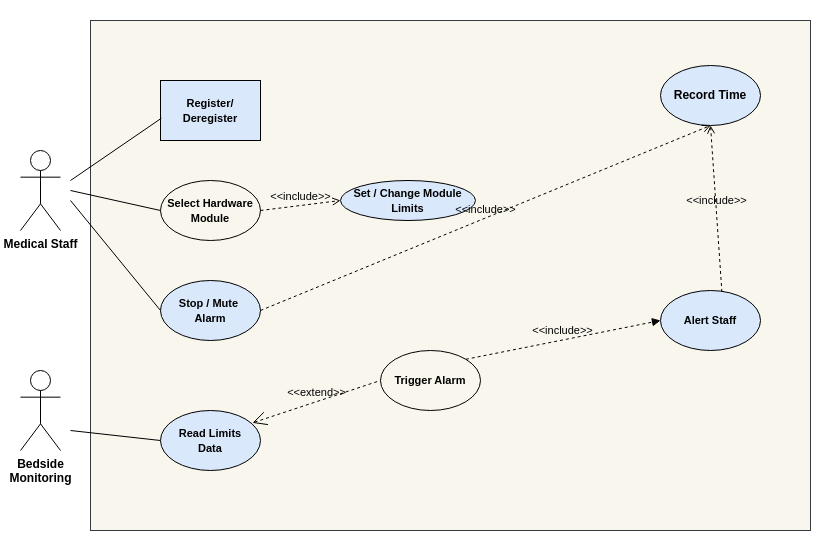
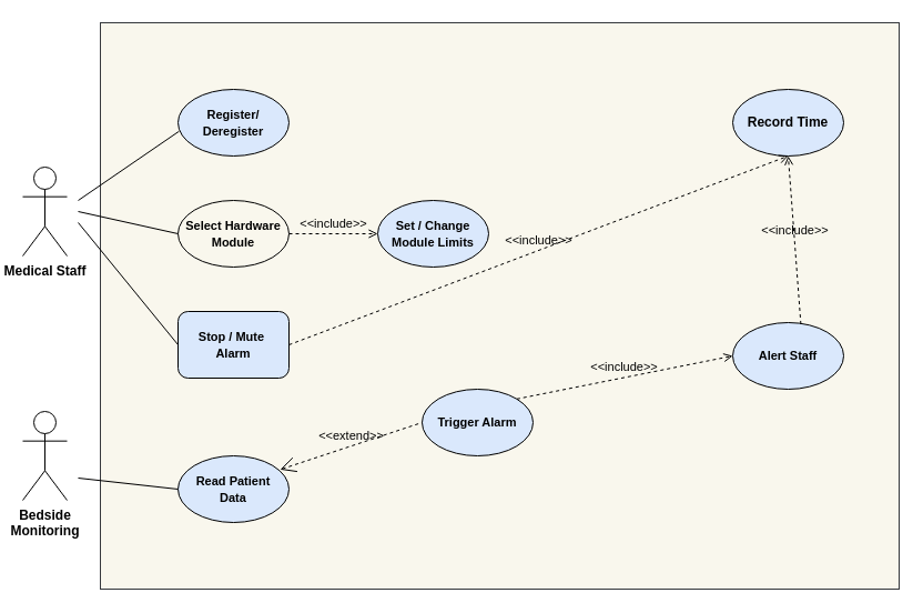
  <mxCell id="0" />
  <mxCell id="1" parent="0" />
  <mxCell id="2" value="" style="rounded=0;whiteSpace=wrap;html=1;shadow=0;fillColor=#f9f7ed;strokeColor=#36393d;" parent="1" vertex="1"><mxGeometry y="20" width="720" height="510" as="geometry" x="90" /></mxCell>
  <mxCell id="3" value="&lt;font style=&quot;line-height: 110% ; font-size: 11px&quot;&gt;&lt;b&gt;Select Hardware&lt;br&gt;Module&lt;/b&gt;&lt;br&gt;&lt;/font&gt;" style="ellipse;whiteSpace=wrap;html=1;shadow=0;fillColor=#f9f7ed;strokeColor=#000000;" parent="1" vertex="1"><mxGeometry x="160" y="180" width="100" height="60" as="geometry" /></mxCell>
- <mxCell id="4" value="&lt;b&gt;Record Time&lt;/b&gt;" style="ellipse;whiteSpace=wrap;html=1;shadow=0;fillColor=#dae8fc;strokeColor=#000000;" parent="1" vertex="1"><mxGeometry x="660" y="65" width="100" height="60" as="geometry" /></mxCell>
- <mxCell id="5" value="&lt;font style=&quot;font-size: 11px&quot;&gt;&lt;b&gt;Register/&lt;br&gt;Deregister&lt;br&gt;&lt;/b&gt;&lt;/font&gt;" style="whiteSpace=wrap;html=1;shadow=0;fillColor=#dae8fc;strokeColor=#000000;rounded=0;" parent="1" vertex="1"><mxGeometry x="160" y="80" width="100" height="60" as="geometry" /></mxCell>
- <mxCell id="6" value="&lt;font style=&quot;font-size: 11px&quot;&gt;&lt;b&gt;Set / Change Module Limits&lt;/b&gt;&lt;/font&gt;" style="ellipse;whiteSpace=wrap;html=1;shadow=0;fillColor=#dae8fc;strokeColor=#000000;" parent="1" vertex="1"><mxGeometry x="340" y="180" width="135" height="40" as="geometry" /></mxCell>
- <mxCell id="7" value="&lt;font style=&quot;font-size: 11px&quot;&gt;&lt;b&gt;Stop / Mute&amp;nbsp;&lt;br&gt;Alarm&lt;/b&gt;&lt;/font&gt;" style="ellipse;whiteSpace=wrap;html=1;shadow=0;fillColor=#dae8fc;strokeColor=#000000;" parent="1" vertex="1"><mxGeometry x="160" y="280" width="100" height="60" as="geometry" /></mxCell>
- <mxCell id="8" value="&lt;font style=&quot;font-size: 11px&quot;&gt;&lt;b&gt;Read Limits&lt;br&gt;Data&lt;/b&gt;&lt;/font&gt;" style="ellipse;whiteSpace=wrap;html=1;shadow=0;fillColor=#dae8fc;strokeColor=#000000;" parent="1" vertex="1"><mxGeometry x="160" y="410" width="100" height="60" as="geometry" /></mxCell>
+ <mxCell id="4" value="&lt;b&gt;Record Time&lt;/b&gt;" style="ellipse;whiteSpace=wrap;html=1;shadow=0;fillColor=#dae8fc;strokeColor=#000000;" parent="1" vertex="1"><mxGeometry x="660" y="80" width="100" height="60" as="geometry" /></mxCell>
+ <mxCell id="5" value="&lt;font style=&quot;font-size: 11px&quot;&gt;&lt;b&gt;Register/&lt;br&gt;Deregister&lt;br&gt;&lt;/b&gt;&lt;/font&gt;" style="ellipse;whiteSpace=wrap;html=1;shadow=0;fillColor=#dae8fc;strokeColor=#000000;" parent="1" vertex="1"><mxGeometry x="160" y="80" width="100" height="60" as="geometry" /></mxCell>
+ <mxCell id="6" value="&lt;font style=&quot;font-size: 11px&quot;&gt;&lt;b&gt;Set / Change Module Limits&lt;/b&gt;&lt;/font&gt;" style="ellipse;whiteSpace=wrap;html=1;shadow=0;fillColor=#dae8fc;strokeColor=#000000;" parent="1" vertex="1"><mxGeometry x="340" y="180" width="100" height="60" as="geometry" /></mxCell>
+ <mxCell id="7" value="&lt;font style=&quot;font-size: 11px&quot;&gt;&lt;b&gt;Stop / Mute&amp;nbsp;&lt;br&gt;Alarm&lt;/b&gt;&lt;/font&gt;" style="whiteSpace=wrap;html=1;shadow=0;fillColor=#dae8fc;strokeColor=#000000;rounded=1;" parent="1" vertex="1"><mxGeometry x="160" y="280" width="100" height="60" as="geometry" /></mxCell>
+ <mxCell id="8" value="&lt;font style=&quot;font-size: 11px&quot;&gt;&lt;b&gt;Read Patient&lt;br&gt;Data&lt;/b&gt;&lt;/font&gt;" style="ellipse;whiteSpace=wrap;html=1;shadow=0;fillColor=#dae8fc;strokeColor=#000000;" parent="1" vertex="1"><mxGeometry x="160" y="410" width="100" height="60" as="geometry" /></mxCell>
  <mxCell id="9" value="&lt;b style=&quot;font-size: 11px&quot;&gt;Alert Staff&lt;/b&gt;" style="ellipse;whiteSpace=wrap;html=1;shadow=0;fillColor=#dae8fc;strokeColor=#000000;" parent="1" vertex="1"><mxGeometry x="660" y="290" width="100" height="60" as="geometry" /></mxCell>
- <mxCell id="10" value="&lt;b style=&quot;font-size: 11px&quot;&gt;&lt;font style=&quot;font-size: 11px&quot;&gt;Trigger Alarm&lt;/font&gt;&lt;/b&gt;" style="ellipse;whiteSpace=wrap;html=1;shadow=0;fillColor=#f9f7ed;strokeColor=#000000;" parent="1" vertex="1"><mxGeometry x="380" y="350" width="100" height="60" as="geometry" /></mxCell>
+ <mxCell id="10" value="&lt;b style=&quot;font-size: 11px&quot;&gt;&lt;font style=&quot;font-size: 11px&quot;&gt;Trigger Alarm&lt;/font&gt;&lt;/b&gt;" style="ellipse;whiteSpace=wrap;html=1;shadow=0;fillColor=#dae8fc;strokeColor=#000000;" parent="1" vertex="1"><mxGeometry x="380" y="350" width="100" height="60" as="geometry" /></mxCell>
  <mxCell id="11" value="&lt;b&gt;Medical Staff&lt;/b&gt;" style="shape=umlActor;html=1;verticalLabelPosition=bottom;verticalAlign=top;align=center;shadow=0;" parent="1" vertex="1"><mxGeometry x="20" y="150" width="40" height="80" as="geometry" /></mxCell>
  <mxCell id="12" value="&lt;b&gt;Bedside&lt;br&gt;Monitoring&lt;/b&gt;" style="shape=umlActor;html=1;verticalLabelPosition=bottom;verticalAlign=top;align=center;shadow=0;" parent="1" vertex="1"><mxGeometry x="20" y="370" width="40" height="80" as="geometry" /></mxCell>
  <mxCell id="13" value="" style="edgeStyle=none;html=1;endArrow=none;verticalAlign=bottom;entryX=0.009;entryY=0.629;entryDx=0;entryDy=0;entryPerimeter=0;" parent="1" target="5" edge="1"><mxGeometry width="160" relative="1" as="geometry"><mxPoint x="70" y="180" as="sourcePoint" /><mxPoint x="200" y="190" as="targetPoint" /></mxGeometry></mxCell>
  <mxCell id="14" value="" style="edgeStyle=none;html=1;endArrow=none;verticalAlign=bottom;entryX=0;entryY=0.5;entryDx=0;entryDy=0;" parent="1" target="3" edge="1"><mxGeometry width="160" relative="1" as="geometry"><mxPoint x="70" y="190" as="sourcePoint" /><mxPoint x="220" y="190" as="targetPoint" /></mxGeometry></mxCell>
  <mxCell id="15" value="" style="edgeStyle=none;html=1;endArrow=none;verticalAlign=bottom;entryX=0;entryY=0.5;entryDx=0;entryDy=0;" parent="1" target="7" edge="1"><mxGeometry width="160" relative="1" as="geometry"><mxPoint x="70" y="200" as="sourcePoint" /><mxPoint x="230" y="200" as="targetPoint" /></mxGeometry></mxCell>
  <mxCell id="16" value="" style="edgeStyle=none;html=1;endArrow=none;verticalAlign=bottom;entryX=0;entryY=0.5;entryDx=0;entryDy=0;" parent="1" target="8" edge="1"><mxGeometry width="160" relative="1" as="geometry"><mxPoint x="70" y="430" as="sourcePoint" /><mxPoint x="210" y="390" as="targetPoint" /></mxGeometry></mxCell>
  <mxCell id="17" value="&amp;lt;&amp;lt;include&amp;gt;&amp;gt;" style="edgeStyle=none;html=1;endArrow=open;verticalAlign=bottom;dashed=1;labelBackgroundColor=none;entryX=0;entryY=0.5;entryDx=0;entryDy=0;" parent="1" target="6" edge="1"><mxGeometry width="160" relative="1" as="geometry"><mxPoint x="260" y="210" as="sourcePoint" /><mxPoint x="420" y="200" as="targetPoint" /></mxGeometry></mxCell>
  <mxCell id="18" value="&amp;lt;&amp;lt;include&amp;gt;&amp;gt;" style="edgeStyle=none;html=1;endArrow=open;verticalAlign=bottom;dashed=1;labelBackgroundColor=none;exitX=1;exitY=0.5;exitDx=0;exitDy=0;entryX=0.5;entryY=1;entryDx=0;entryDy=0;" parent="1" source="7" target="4" edge="1"><mxGeometry width="160" relative="1" as="geometry"><mxPoint x="270" y="310" as="sourcePoint" /><mxPoint x="430" y="310" as="targetPoint" /></mxGeometry></mxCell>
  <mxCell id="19" value="&amp;lt;&amp;lt;extend&amp;gt;&amp;gt;" style="edgeStyle=none;html=1;startArrow=open;endArrow=none;startSize=12;verticalAlign=bottom;dashed=1;labelBackgroundColor=none;entryX=0;entryY=0.5;entryDx=0;entryDy=0;exitX=0.92;exitY=0.206;exitDx=0;exitDy=0;exitPerimeter=0;" parent="1" target="10" edge="1" source="8"><mxGeometry width="160" relative="1" as="geometry"><mxPoint x="250" y="430" as="sourcePoint" /><mxPoint x="420" y="420" as="targetPoint" /></mxGeometry></mxCell>
- <mxCell id="20" value="&amp;lt;&amp;lt;include&amp;gt;&amp;gt;" style="edgeStyle=none;html=1;endArrow=block;verticalAlign=bottom;dashed=1;labelBackgroundColor=none;exitX=1;exitY=0;exitDx=0;exitDy=0;entryX=0;entryY=0.5;entryDx=0;entryDy=0;" parent="1" source="10" target="9" edge="1"><mxGeometry width="160" relative="1" as="geometry"><mxPoint x="460" y="330" as="sourcePoint" /><mxPoint x="620" y="330" as="targetPoint" /></mxGeometry></mxCell>
+ <mxCell id="20" value="&amp;lt;&amp;lt;include&amp;gt;&amp;gt;" style="edgeStyle=none;html=1;endArrow=open;verticalAlign=bottom;dashed=1;labelBackgroundColor=none;exitX=1;exitY=0;exitDx=0;exitDy=0;entryX=0;entryY=0.5;entryDx=0;entryDy=0;" parent="1" source="10" target="9" edge="1"><mxGeometry width="160" relative="1" as="geometry"><mxPoint x="460" y="330" as="sourcePoint" /><mxPoint x="620" y="330" as="targetPoint" /></mxGeometry></mxCell>
  <mxCell id="21" value="&amp;lt;&amp;lt;include&amp;gt;&amp;gt;" style="edgeStyle=none;html=1;endArrow=open;verticalAlign=bottom;dashed=1;labelBackgroundColor=none;exitX=0.614;exitY=0.024;exitDx=0;exitDy=0;entryX=0.5;entryY=1;entryDx=0;entryDy=0;exitPerimeter=0;" parent="1" source="9" target="4" edge="1"><mxGeometry width="160" relative="1" as="geometry"><mxPoint x="640" y="250" as="sourcePoint" /><mxPoint x="740" y="150" as="targetPoint" /></mxGeometry></mxCell>
